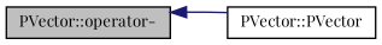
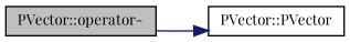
  digraph {
    rankdir=LR
    fontname="Playfair Display"
    node [color=black fontname="Playfair Display" fontsize=10 shape=record style=filled]
    n1 [fillcolor=grey75 fontcolor=black height=0.2 label="PVector::operator-" width=0.4]
    n2 [fillcolor=white height=0.2 label="PVector::PVector" width=0.4]
-   n2 -> n1 [color=midnightblue fontname="Playfair Display" fontsize=10 labelfontname=Helvetica labelfontsize=10 style=solid]
+   n1 -> n2 [color=midnightblue fontname="Playfair Display" fontsize=10 labelfontname=Helvetica labelfontsize=10 style=solid]
  }
